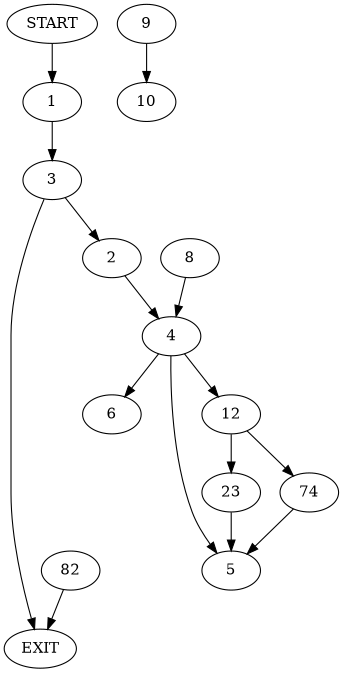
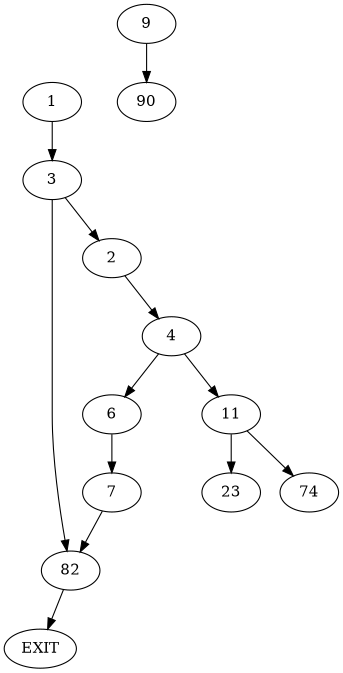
  digraph {
-   n1 [label=START]
    1
    3
    n4 [label=EXIT]
    2
    4
-   5
    6
-   11 [label=12]
+   11
+   7
    9
-   10
+   10 [label=90]
    n13 [label=82]
-   8
    n15 [label=23]
    n16 [label=74]
-   n1 -> 1
    1 -> 3
-   3 -> n4
+   3 -> n13
    3 -> 2
    2 -> 4
-   4 -> 5
    4 -> 6
    4 -> 11
+   6 -> 7
    11 -> n15
    11 -> n16
+   7 -> n13
    9 -> 10
    n13 -> n4
-   8 -> 4
-   n15 -> 5
-   n16 -> 5
  }
